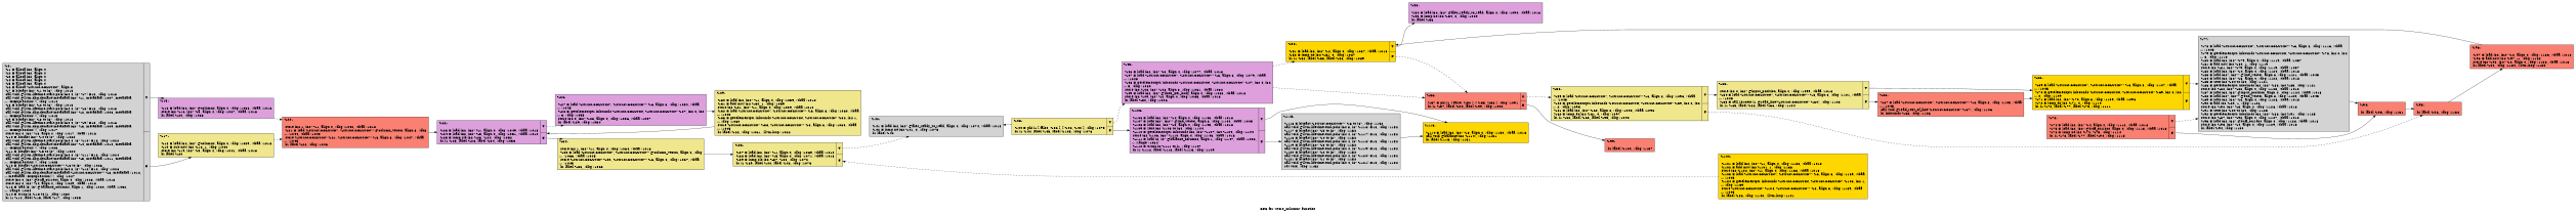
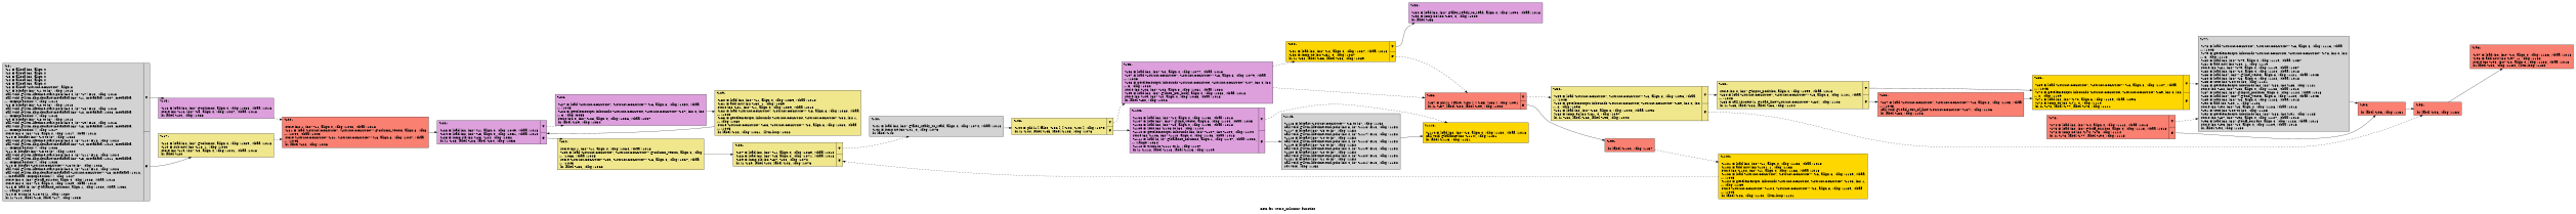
  digraph {
    label="CFG for 'store_columns' function"
    rankdir=LR
    node [fillcolor=salmon shape=record style=filled]
    edge [style=solid]
    n1 [fillcolor=lightgrey label="{%0:\l  %1 = alloca i32, align 4\l  %2 = alloca i32, align 4\l  %3 = alloca i32, align 4\l  %4 = alloca i32, align 4\l  %5 = alloca i32, align 4\l  %6 = alloca %struct.COLUMN*, align 8\l  %7 = bitcast i32* %1 to i8*, !dbg !1013\l  call void @llvm.lifetime.start.p0i8(i64 4, i8* %7) #13, !dbg !1013\l  call void @llvm.dbg.declare(metadata i32* %1, metadata !1007, metadata\l... !DIExpression()), !dbg !1014\l  %8 = bitcast i32* %2 to i8*, !dbg !1013\l  call void @llvm.lifetime.start.p0i8(i64 4, i8* %8) #13, !dbg !1013\l  call void @llvm.dbg.declare(metadata i32* %2, metadata !1008, metadata\l... !DIExpression()), !dbg !1015\l  %9 = bitcast i32* %3 to i8*, !dbg !1016\l  call void @llvm.lifetime.start.p0i8(i64 4, i8* %9) #13, !dbg !1016\l  call void @llvm.dbg.declare(metadata i32* %3, metadata !1009, metadata\l... !DIExpression()), !dbg !1017\l  store i32 0, i32* %3, align 4, !dbg !1017, !tbaa !1018\l  %10 = bitcast i32* %4 to i8*, !dbg !1022\l  call void @llvm.lifetime.start.p0i8(i64 4, i8* %10) #13, !dbg !1022\l  call void @llvm.dbg.declare(metadata i32* %4, metadata !1010, metadata\l... !DIExpression()), !dbg !1023\l  %11 = bitcast i32* %5 to i8*, !dbg !1024\l  call void @llvm.lifetime.start.p0i8(i64 4, i8* %11) #13, !dbg !1024\l  call void @llvm.dbg.declare(metadata i32* %5, metadata !1011, metadata\l... !DIExpression()), !dbg !1025\l  %12 = bitcast %struct.COLUMN** %6 to i8*, !dbg !1026\l  call void @llvm.lifetime.start.p0i8(i64 8, i8* %12) #13, !dbg !1026\l  call void @llvm.dbg.declare(metadata %struct.COLUMN** %6, metadata !1012,\l... metadata !DIExpression()), !dbg !1027\l  store i32 0, i32* @buff_current, align 4, !dbg !1028, !tbaa !1018\l  store i32 0, i32* %4, align 4, !dbg !1029, !tbaa !1018\l  %13 = load i8, i8* @balance_columns, align 1, !dbg !1030, !tbaa !1032,\l... !range !1034\l  %14 = trunc i8 %13 to i1, !dbg !1030\l  br i1 %14, label %15, label %17, !dbg !1035\l|{<s0>T|<s1>F}}"]
    n2 [fillcolor=plum label="{%15:\l\l  %16 = load i32, i32* @columns, align 4, !dbg !1036, !tbaa !1018\l  store i32 %16, i32* %5, align 4, !dbg !1037, !tbaa !1018\l  br label %20, !dbg !1038\l}"]
    n3 [fillcolor=khaki label="{%17:\l\l  %18 = load i32, i32* @columns, align 4, !dbg !1039, !tbaa !1018\l  %19 = sub nsw i32 %18, 1, !dbg !1040\l  store i32 %19, i32* %5, align 4, !dbg !1041, !tbaa !1018\l  br label %20\l}"]
    n4 [label="{%20:\l\l  store i32 1, i32* %1, align 4, !dbg !1042, !tbaa !1018\l  %21 = load %struct.COLUMN*, %struct.COLUMN** @column_vector, align 8, !dbg\l... !1044, !tbaa !1045\l  store %struct.COLUMN* %21, %struct.COLUMN** %6, align 8, !dbg !1047, !tbaa\l... !1045\l  br label %22, !dbg !1048\l}"]
    n5 [fillcolor=plum label="{%22:\l\l  %23 = load i32, i32* %1, align 4, !dbg !1049, !tbaa !1018\l  %24 = load i32, i32* %5, align 4, !dbg !1051, !tbaa !1018\l  %25 = icmp sle i32 %23, %24, !dbg !1052\l  br i1 %25, label %26, label %34, !dbg !1053\l|{<s0>T|<s1>F}}"]
-   n6 [fillcolor=plum label="{%26:\l\l  %27 = load %struct.COLUMN*, %struct.COLUMN** %6, align 8, !dbg !1054, !tbaa\l... !1045\l  %28 = getelementptr inbounds %struct.COLUMN, %struct.COLUMN* %27, i32 0, i32\l... 6, !dbg !1055\l  store i32 0, i32* %28, align 4, !dbg !1056, !tbaa !1057\l  br label %29, !dbg !1054\l}"]
+   n6 [fillcolor=plum label="{%26:\l\l  %27 = load %struct.COLUMN*, %struct.COLUMN** %6, align 8, !dbg !1054, !tbaa\l... !1045\l  %28 = getelementptr inbounds %struct.COLUMN, %struct.COLUMN* %27, i32 0, i32\l... 6, !dbg !5055\l  store i32 0, i32* %28, align 4, !dbg !1056, !tbaa !1057\l  br label %29, !dbg !1054\l}"]
    n7 [fillcolor=khaki label="{%34:\l\l  store i32 1, i32* %1, align 4, !dbg !1064, !tbaa !1018\l  %35 = load %struct.COLUMN*, %struct.COLUMN** @column_vector, align 8, !dbg\l... !1066, !tbaa !1045\l  store %struct.COLUMN* %35, %struct.COLUMN** %6, align 8, !dbg !1067, !tbaa\l... !1045\l  br label %36, !dbg !1068\l}"]
    n8 [fillcolor=khaki label="{%29:\l\l  %30 = load i32, i32* %1, align 4, !dbg !1059, !tbaa !1018\l  %31 = add nsw i32 %30, 1, !dbg !1059\l  store i32 %31, i32* %1, align 4, !dbg !1059, !tbaa !1018\l  %32 = load %struct.COLUMN*, %struct.COLUMN** %6, align 8, !dbg !1060, !tbaa\l... !1045\l  %33 = getelementptr inbounds %struct.COLUMN, %struct.COLUMN* %32, i32 1,\l... !dbg !1060\l  store %struct.COLUMN* %33, %struct.COLUMN** %6, align 8, !dbg !1060, !tbaa\l... !1045\l  br label %22, !dbg !1061, !llvm.loop !1062\l}"]
    n9 [fillcolor=khaki label="{%36:\l\l  %37 = load i32, i32* %1, align 4, !dbg !1069, !tbaa !1018\l  %38 = load i32, i32* %5, align 4, !dbg !1071, !tbaa !1018\l  %39 = icmp sle i32 %37, %38, !dbg !1072\l  br i1 %39, label %40, label %43, !dbg !1073\l|{<s0>T|<s1>F}}"]
    n10 [fillcolor=lightgrey label="{%40:\l\l  %41 = load i32, i32* @files_ready_to_read, align 4, !dbg !1074, !tbaa !1018\l  %42 = icmp ne i32 %41, 0, !dbg !1073\l  br label %43\l}"]
    n11 [fillcolor=khaki label="{%43:\l\l  %44 = phi i1 [ false, %36 ], [ %42, %40 ], !dbg !1075\l  br i1 %44, label %45, label %105, !dbg !1076\l|{<s0>T|<s1>F}}"]
    n12 [fillcolor=plum label="{%45:\l\l  %46 = load i32, i32* %3, align 4, !dbg !1077, !tbaa !1018\l  %47 = load %struct.COLUMN*, %struct.COLUMN** %6, align 8, !dbg !1079, !tbaa\l... !1045\l  %48 = getelementptr inbounds %struct.COLUMN, %struct.COLUMN* %47, i32 0, i32\l... 5, !dbg !1080\l  store i32 %46, i32* %48, align 8, !dbg !1081, !tbaa !1082\l  %49 = load i32, i32* @lines_per_body, align 4, !dbg !1083, !tbaa !1018\l  store i32 %49, i32* %2, align 4, !dbg !1085, !tbaa !1018\l  br label %50, !dbg !1086\l}"]
    n13 [fillcolor=plum label="{%105:\l\l  %106 = load i32, i32* %4, align 4, !dbg !1143, !tbaa !1018\l  %107 = load i32*, i32** @line_vector, align 8, !dbg !1144, !tbaa !1045\l  %108 = load i32, i32* %3, align 4, !dbg !1145, !tbaa !1018\l  %109 = zext i32 %108 to i64, !dbg !1144\l  %110 = getelementptr inbounds i32, i32* %107, i64 %109, !dbg !1144\l  store i32 %106, i32* %110, align 4, !dbg !1146, !tbaa !1018\l  %111 = load i8, i8* @balance_columns, align 1, !dbg !1147, !tbaa !1032,\l... !range !1034\l  %112 = trunc i8 %111 to i1, !dbg !1147\l  br i1 %112, label %113, label %115, !dbg !1149\l|{<s0>T|<s1>F}}"]
    n14 [fillcolor=gold label="{%50:\l\l  %51 = load i32, i32* %2, align 4, !dbg !1087, !tbaa !1018\l  %52 = icmp ne i32 %51, 0, !dbg !1087\l  br i1 %52, label %53, label %56, !dbg !1089\l|{<s0>T|<s1>F}}"]
    n15 [label="{%56:\l\l  %57 = phi i1 [ false, %50 ], [ %55, %53 ], !dbg !1091\l  br i1 %57, label %58, label %99, !dbg !1092\l|{<s0>T|<s1>F}}"]
    n16 [fillcolor=gold label="{%113:\l\l  %114 = load i32, i32* %3, align 4, !dbg !1150, !tbaa !1018\l  call void @balance(i32 %114), !dbg !1151\l  br label %115, !dbg !1151\l}"]
    n17 [fillcolor=lightgrey label="{%115:\l\l  %116 = bitcast %struct.COLUMN** %6 to i8*, !dbg !1152\l  call void @llvm.lifetime.end.p0i8(i64 8, i8* %116) #13, !dbg !1152\l  %117 = bitcast i32* %5 to i8*, !dbg !1152\l  call void @llvm.lifetime.end.p0i8(i64 4, i8* %117) #13, !dbg !1152\l  %118 = bitcast i32* %4 to i8*, !dbg !1152\l  call void @llvm.lifetime.end.p0i8(i64 4, i8* %118) #13, !dbg !1152\l  %119 = bitcast i32* %3 to i8*, !dbg !1152\l  call void @llvm.lifetime.end.p0i8(i64 4, i8* %119) #13, !dbg !1152\l  %120 = bitcast i32* %2 to i8*, !dbg !1152\l  call void @llvm.lifetime.end.p0i8(i64 4, i8* %120) #13, !dbg !1152\l  %121 = bitcast i32* %1 to i8*, !dbg !1152\l  call void @llvm.lifetime.end.p0i8(i64 4, i8* %121) #13, !dbg !1152\l  ret void, !dbg !1152\l}"]
    n18 [fillcolor=plum label="{%53:\l\l  %54 = load i32, i32* @files_ready_to_read, align 4, !dbg !1090, !tbaa !1018\l  %55 = icmp ne i32 %54, 0, !dbg !1089\l  br label %56\l}"]
    n19 [fillcolor=khaki label="{%58:\l\l  %59 = load %struct.COLUMN*, %struct.COLUMN** %6, align 8, !dbg !1093, !tbaa\l... !1045\l  %60 = getelementptr inbounds %struct.COLUMN, %struct.COLUMN* %59, i32 0, i32\l... 2, !dbg !1095\l  %61 = load i32, i32* %60, align 8, !dbg !1095, !tbaa !1096\l  %62 = icmp eq i32 %61, 0, !dbg !1097\l  br i1 %62, label %63, label %95, !dbg !1098\l|{<s0>T|<s1>F}}"]
    n20 [label="{%99:\l\l  br label %100, !dbg !1137\l}"]
    n21 [fillcolor=khaki label="{%63:\l\l  store i32 0, i32* @input_position, align 4, !dbg !1099, !tbaa !1018\l  %64 = load %struct.COLUMN*, %struct.COLUMN** %6, align 8, !dbg !1101, !tbaa\l... !1045\l  %65 = call zeroext i1 @read_line(%struct.COLUMN* %64), !dbg !1103\l  br i1 %65, label %68, label %66, !dbg !1104\l|{<s0>T|<s1>F}}"]
    n22 [label="{%95:\l\l  br label %96, !dbg !1132\l}"]
    n23 [fillcolor=gold label="{%100:\l\l  %101 = load i32, i32* %1, align 4, !dbg !1138, !tbaa !1018\l  %102 = add nsw i32 %101, 1, !dbg !1138\l  store i32 %102, i32* %1, align 4, !dbg !1138, !tbaa !1018\l  %103 = load %struct.COLUMN*, %struct.COLUMN** %6, align 8, !dbg !1139, !tbaa\l... !1045\l  %104 = getelementptr inbounds %struct.COLUMN, %struct.COLUMN* %103, i32 1,\l... !dbg !1139\l  store %struct.COLUMN* %104, %struct.COLUMN** %6, align 8, !dbg !1139, !tbaa\l... !1045\l  br label %36, !dbg !1140, !llvm.loop !1141\l}"]
    n24 [fillcolor=gold label="{%68:\l\l  %69 = load %struct.COLUMN*, %struct.COLUMN** %6, align 8, !dbg !1107, !tbaa\l... !1045\l  %70 = getelementptr inbounds %struct.COLUMN, %struct.COLUMN* %69, i32 0, i32\l... 2, !dbg !1109\l  %71 = load i32, i32* %70, align 8, !dbg !1109, !tbaa !1096\l  %72 = icmp eq i32 %71, 0, !dbg !1110\l  br i1 %72, label %77, label %73, !dbg !1111\l|{<s0>T|<s1>F}}"]
-   n25 [label="{%66:\l\l  %67 = load %struct.COLUMN*, %struct.COLUMN** %6, align 8, !dbg !1105, !tbaa\l... !1045\l  call void @read_rest_of_line(%struct.COLUMN* %67), !dbg !1106\l  br inbounds %68, !dbg !1106\l}"]
+   n25 [label="{%66:\l\l  %67 = load %struct.COLUMN*, %struct.COLUMN** %6, align 8, !dbg !1105, !tbaa\l... !1045\l  call void @read_rest_of_line(%struct.COLUMN* %67), !dbg !1106\l  br label %68, !dbg !1106\l}"]
    n26 [label="{%96:\l\l  %97 = load i32, i32* %2, align 4, !dbg !1133, !tbaa !1018\l  %98 = add nsw i32 %97, -1, !dbg !1133\l  store i32 %98, i32* %2, align 4, !dbg !1133, !tbaa !1018\l  br label %50, !dbg !1134, !llvm.loop !1135\l}"]
    n27 [fillcolor=lightgrey label="{%77:\l\l  %78 = load %struct.COLUMN*, %struct.COLUMN** %6, align 8, !dbg !1116, !tbaa\l... !1045\l  %79 = getelementptr inbounds %struct.COLUMN, %struct.COLUMN* %78, i32 0, i32\l... 6, !dbg !1118\l  %80 = load i32, i32* %79, align 4, !dbg !1119, !tbaa !1057\l  %81 = add nsw i32 %80, 1, !dbg !1119\l  store i32 %81, i32* %79, align 4, !dbg !1119, !tbaa !1057\l  %82 = load i32, i32* %4, align 4, !dbg !1120, !tbaa !1018\l  %83 = load i32*, i32** @line_vector, align 8, !dbg !1121, !tbaa !1045\l  %84 = load i32, i32* %3, align 4, !dbg !1122, !tbaa !1018\l  %85 = zext i32 %84 to i64, !dbg !1121\l  %86 = getelementptr inbounds i32, i32* %83, i64 %85, !dbg !1121\l  store i32 %82, i32* %86, align 4, !dbg !1123, !tbaa !1018\l  %87 = load i32, i32* @input_position, align 4, !dbg !1124, !tbaa !1018\l  %88 = load i32*, i32** @end_vector, align 8, !dbg !1125, !tbaa !1045\l  %89 = load i32, i32* %3, align 4, !dbg !1126, !tbaa !1018\l  %90 = add i32 %89, 1, !dbg !1126\l  store i32 %90, i32* %3, align 4, !dbg !1126, !tbaa !1018\l  %91 = zext i32 %89 to i64, !dbg !1125\l  %92 = getelementptr inbounds i32, i32* %88, i64 %91, !dbg !1125\l  store i32 %87, i32* %92, align 4, !dbg !1127, !tbaa !1018\l  %93 = load i32, i32* @buff_current, align 4, !dbg !1128, !tbaa !1018\l  store i32 %93, i32* %4, align 4, !dbg !1129, !tbaa !1018\l  br label %94, !dbg !1130\l}"]
    n28 [label="{%94:\l\l  br label %95, !dbg !1131\l}"]
    n29 [label="{%73:\l\l  %74 = load i32, i32* %4, align 4, !dbg !1112, !tbaa !1018\l  %75 = load i32, i32* @buff_current, align 4, !dbg !1113, !tbaa !1018\l  %76 = icmp ne i32 %74, %75, !dbg !1114\l  br i1 %76, label %77, label %94, !dbg !1115\l|{<s0>T|<s1>F}}"]
    n1 -> n2 [tailport=s0]
    n1 -> n3 [tailport=s1]
    n2 -> n4 [style=dashed]
    n3 -> n4 [style=dashed]
    n4 -> n5
    n5 -> n6 [style=dashed tailport=s0]
    n5 -> n7 [tailport=s1]
    n6 -> n8
    n7 -> n9
    n8 -> n5
    n9 -> n10 [style=dashed tailport=s0]
-   n11 -> n10
+   n10 -> n11
    n11 -> n12 [style=dashed tailport=s0]
    n11 -> n13 [tailport=s1]
    n12 -> n14 [style=dashed]
    n12 -> n15 [style=dashed]
-   n13 -> n16 [tailport=s0]
+   n13 -> n16 [style=dashed tailport=s0]
    n13 -> n17 [tailport=s1]
    n14 -> n15 [style=dashed tailport=s1]
    n14 -> n18 [tailport=s0]
    n15 -> n19 [style=dashed tailport=s0]
    n15 -> n20 [tailport=s1]
    n17 -> n16
    n19 -> n21 [tailport=s0]
    n19 -> n22 [style=dashed tailport=s1]
+   n20 -> n23 [style=dashed]
    n21 -> n24 [tailport=s0]
    n21 -> n25 [tailport=s1]
    n22 -> n26
    n23 -> n9 [style=dashed]
    n24 -> n27 [style=dashed tailport=s0]
    n25 -> n24
-   n26 -> n14
    n27 -> n28
    n28 -> n22
    n29 -> n27 [style=dashed tailport=s0]
    n29 -> n28 [tailport=s1]
  }
